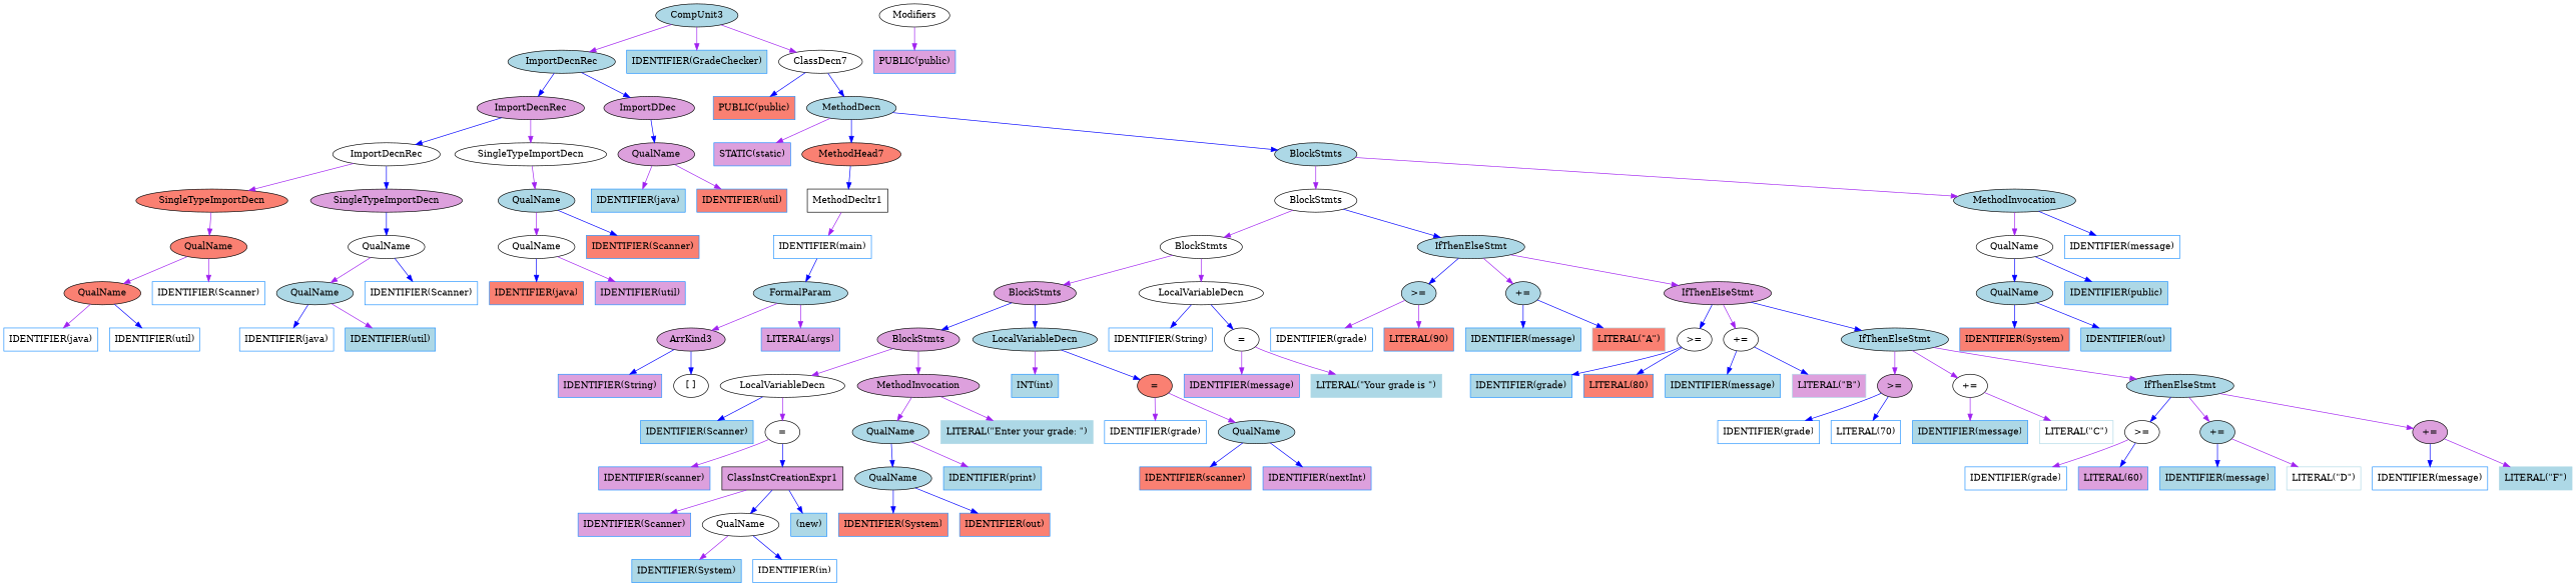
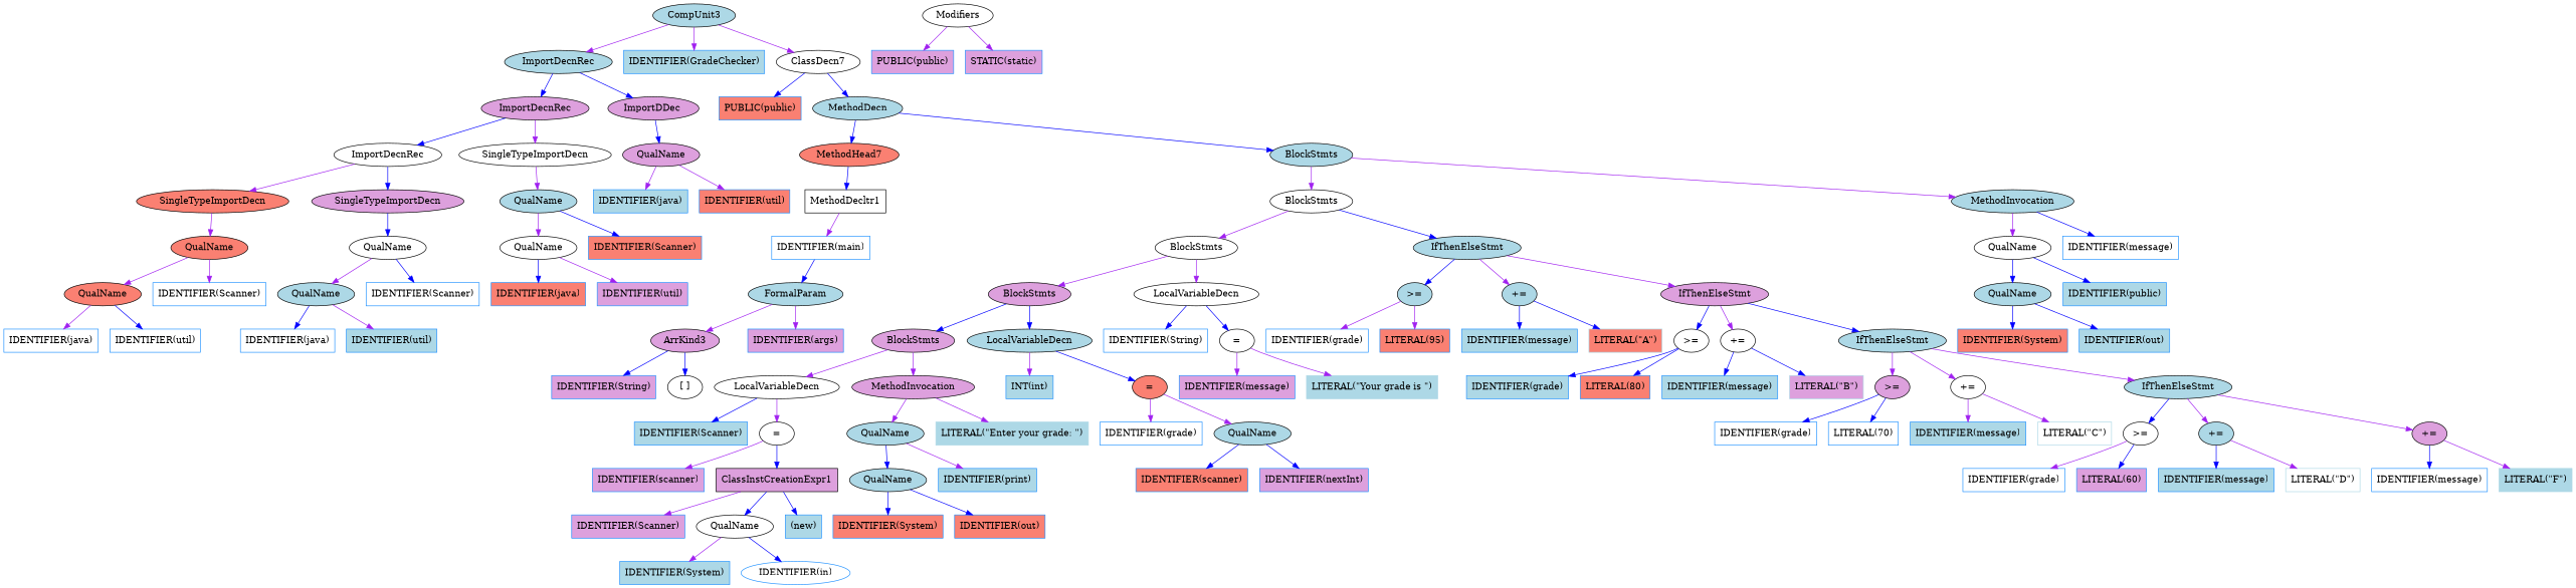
  digraph {
    ordering=out
    node [fillcolor=white shape=box style=filled]
    edge [color=purple]
    n1 [color=dodgerblue label="IDENTIFIER(java)"]
    n2 [color=dodgerblue label="IDENTIFIER(util)"]
    n3 [fillcolor=salmon label=QualName shape=""]
    n4 [color=dodgerblue label="IDENTIFIER(Scanner)"]
    n5 [fillcolor=salmon label=QualName shape=""]
    n6 [fillcolor=salmon label=SingleTypeImportDecn shape=""]
    n7 [color=dodgerblue label="IDENTIFIER(java)"]
    n8 [color=dodgerblue fillcolor=lightblue label="IDENTIFIER(util)"]
    n9 [fillcolor=lightblue label=QualName shape=""]
    n10 [color=dodgerblue label="IDENTIFIER(Scanner)"]
    n11 [label=QualName shape=""]
    n12 [fillcolor=plum label=SingleTypeImportDecn shape=""]
    n13 [label=ImportDecnRec shape=""]
    n14 [color=dodgerblue fillcolor=salmon label="IDENTIFIER(java)"]
    n15 [color=dodgerblue fillcolor=plum label="IDENTIFIER(util)"]
    n16 [label=QualName shape=""]
    n17 [color=dodgerblue fillcolor=salmon label="IDENTIFIER(Scanner)"]
    n18 [fillcolor=lightblue label=QualName shape=""]
    n19 [label=SingleTypeImportDecn shape=""]
    n20 [fillcolor=plum label=ImportDecnRec shape=""]
    n21 [color=dodgerblue fillcolor=lightblue label="IDENTIFIER(java)"]
    n22 [color=dodgerblue fillcolor=salmon label="IDENTIFIER(util)"]
    n23 [fillcolor=plum label=QualName shape=""]
    n24 [fillcolor=plum label="ImportDDec " shape=""]
    n25 [fillcolor=lightblue label=ImportDecnRec shape=""]
    n26 [color=dodgerblue fillcolor=salmon label="PUBLIC(public)"]
    n27 [color=dodgerblue fillcolor=lightblue label="IDENTIFIER(GradeChecker)"]
    n28 [color=dodgerblue fillcolor=plum label="PUBLIC(public)"]
    n29 [color=dodgerblue fillcolor=plum label="STATIC(static)"]
    n30 [label=Modifiers shape=""]
    n31 [color=dodgerblue label="IDENTIFIER(main)"]
    n32 [fillcolor=lightblue label=FormalParam shape=""]
    n33 [color=dodgerblue fillcolor=plum label="IDENTIFIER(String)"]
    n34 [label="[ ]" shape=""]
    n35 [fillcolor=plum label=ArrKind3 shape=""]
-   n36 [color=dodgerblue fillcolor=plum label="LITERAL(args)"]
+   n36 [color=dodgerblue fillcolor=plum label="IDENTIFIER(args)"]
    n37 [label=MethodDecltr1]
    n38 [fillcolor=salmon label=MethodHead7 shape=""]
    n39 [color=dodgerblue fillcolor=lightblue label="IDENTIFIER(Scanner)"]
    n40 [color=dodgerblue fillcolor=plum label="IDENTIFIER(scanner)"]
    n41 [color=dodgerblue fillcolor=plum label="IDENTIFIER(Scanner)"]
    n42 [color=dodgerblue fillcolor=lightblue label="IDENTIFIER(System)"]
-   n43 [color=dodgerblue label="IDENTIFIER(in)"]
+   n43 [color=dodgerblue label="IDENTIFIER(in)" shape=ellipse]
    n44 [label=QualName shape=""]
    n45 [color=dodgerblue fillcolor=lightblue label="(new)"]
    n46 [fillcolor=plum label=ClassInstCreationExpr1]
    n47 [label="=" shape=""]
    n48 [label=LocalVariableDecn shape=""]
    n49 [color=dodgerblue fillcolor=salmon label="IDENTIFIER(System)"]
    n50 [color=dodgerblue fillcolor=salmon label="IDENTIFIER(out)"]
    n51 [fillcolor=lightblue label=QualName shape=""]
    n52 [color=dodgerblue fillcolor=lightblue label="IDENTIFIER(print)"]
    n53 [fillcolor=lightblue label=QualName shape=""]
    n54 [color=lightblue fillcolor=lightblue label="LITERAL(\"Enter your grade: \")"]
    n55 [fillcolor=plum label=MethodInvocation shape=""]
    n56 [fillcolor=plum label=BlockStmts shape=""]
    n57 [color=dodgerblue fillcolor=lightblue label="INT(int)"]
    n58 [color=dodgerblue label="IDENTIFIER(grade)"]
    n59 [color=dodgerblue fillcolor=salmon label="IDENTIFIER(scanner)"]
    n60 [color=dodgerblue fillcolor=plum label="IDENTIFIER(nextInt)"]
    n61 [fillcolor=lightblue label=QualName shape=""]
    n62 [fillcolor=salmon label="=" shape=""]
    n63 [fillcolor=lightblue label=LocalVariableDecn shape=""]
    n64 [fillcolor=plum label=BlockStmts shape=""]
    n65 [color=dodgerblue label="IDENTIFIER(String)"]
    n66 [color=dodgerblue fillcolor=plum label="IDENTIFIER(message)"]
    n67 [color=lightblue fillcolor=lightblue label="LITERAL(\"Your grade is \")"]
    n68 [label="=" shape=""]
    n69 [label=LocalVariableDecn shape=""]
    n70 [label=BlockStmts shape=""]
    n71 [color=dodgerblue label="IDENTIFIER(grade)"]
-   n72 [color=dodgerblue fillcolor=salmon label="LITERAL(90)"]
+   n72 [color=dodgerblue fillcolor=salmon label="LITERAL(95)"]
    n73 [fillcolor=lightblue label=">=" shape=""]
    n74 [color=dodgerblue fillcolor=lightblue label="IDENTIFIER(message)"]
    n75 [color=lightblue fillcolor=salmon label="LITERAL(\"A\")"]
    n76 [fillcolor=lightblue label="+=" shape=""]
    n77 [color=dodgerblue fillcolor=lightblue label="IDENTIFIER(grade)"]
    n78 [color=dodgerblue fillcolor=salmon label="LITERAL(80)"]
    n79 [label=">=" shape=""]
    n80 [color=dodgerblue fillcolor=lightblue label="IDENTIFIER(message)"]
    n81 [color=lightblue fillcolor=plum label="LITERAL(\"B\")"]
    n82 [label="+=" shape=""]
    n83 [color=dodgerblue label="IDENTIFIER(grade)"]
    n84 [color=dodgerblue label="LITERAL(70)"]
    n85 [fillcolor=plum label=">=" shape=""]
    n86 [color=dodgerblue fillcolor=lightblue label="IDENTIFIER(message)"]
    n87 [color=lightblue label="LITERAL(\"C\")"]
    n88 [label="+=" shape=""]
    n89 [color=dodgerblue label="IDENTIFIER(grade)"]
    n90 [color=dodgerblue fillcolor=plum label="LITERAL(60)"]
    n91 [label=">=" shape=""]
    n92 [color=dodgerblue fillcolor=lightblue label="IDENTIFIER(message)"]
    n93 [color=lightblue label="LITERAL(\"D\")"]
    n94 [fillcolor=lightblue label="+=" shape=""]
    n95 [color=dodgerblue label="IDENTIFIER(message)"]
    n96 [color=lightblue fillcolor=lightblue label="LITERAL(\"F\")"]
    n97 [fillcolor=plum label="+=" shape=""]
    n98 [fillcolor=lightblue label=IfThenElseStmt shape=""]
    n99 [fillcolor=lightblue label=IfThenElseStmt shape=""]
    n100 [fillcolor=plum label=IfThenElseStmt shape=""]
    n101 [fillcolor=lightblue label=IfThenElseStmt shape=""]
    n102 [label=BlockStmts shape=""]
    n103 [color=dodgerblue fillcolor=salmon label="IDENTIFIER(System)"]
    n104 [color=dodgerblue fillcolor=lightblue label="IDENTIFIER(out)"]
    n105 [fillcolor=lightblue label=QualName shape=""]
    n106 [color=dodgerblue fillcolor=lightblue label="IDENTIFIER(public)"]
    n107 [label=QualName shape=""]
    n108 [color=dodgerblue label="IDENTIFIER(message)"]
    n109 [fillcolor=lightblue label=MethodInvocation shape=""]
    n110 [fillcolor=lightblue label=BlockStmts shape=""]
    n111 [fillcolor=lightblue label=MethodDecn shape=""]
    n112 [label=ClassDecn7 shape=""]
    n113 [fillcolor=lightblue label=CompUnit3 shape=""]
    n3 -> n1
    n3 -> n2 [color=blue]
    n5 -> n3
    n5 -> n4
    n6 -> n5
    n9 -> n7 [color=blue]
    n9 -> n8
    n11 -> n9
    n11 -> n10 [color=blue]
    n12 -> n11 [color=blue]
    n13 -> n6
    n13 -> n12 [color=blue]
    n16 -> n14 [color=blue]
    n16 -> n15
    n18 -> n16
    n18 -> n17 [color=blue]
    n19 -> n18
    n20 -> n13 [color=blue]
    n20 -> n19
    n23 -> n21
    n23 -> n22
    n24 -> n23 [color=blue]
    n25 -> n20 [color=blue]
    n25 -> n24 [color=blue]
    n30 -> n28
-   n111 -> n29
+   n30 -> n29
    n31 -> n32 [color=blue]
    n32 -> n35
    n32 -> n36
    n35 -> n33 [color=blue]
    n35 -> n34 [color=blue]
    n37 -> n31
    n38 -> n37 [color=blue]
    n44 -> n42
    n44 -> n43 [color=blue]
    n46 -> n41
    n46 -> n44 [color=blue]
    n46 -> n45 [color=blue]
    n47 -> n40
    n47 -> n46 [color=blue]
    n48 -> n39 [color=blue]
    n48 -> n47
    n51 -> n49 [color=blue]
    n51 -> n50 [color=blue]
    n53 -> n51 [color=blue]
    n53 -> n52
    n55 -> n53
    n55 -> n54
    n56 -> n48
    n56 -> n55
    n61 -> n59 [color=blue]
    n61 -> n60 [color=blue]
    n62 -> n58
    n62 -> n61
    n63 -> n57
    n63 -> n62 [color=blue]
    n64 -> n56 [color=blue]
    n64 -> n63 [color=blue]
    n68 -> n66
    n68 -> n67
    n69 -> n65 [color=blue]
    n69 -> n68 [color=blue]
    n70 -> n64
    n70 -> n69
    n73 -> n71
    n73 -> n72
    n76 -> n74 [color=blue]
    n76 -> n75 [color=blue]
    n79 -> n77 [color=blue]
    n79 -> n78 [color=blue]
    n82 -> n80 [color=blue]
    n82 -> n81 [color=blue]
    n85 -> n83 [color=blue]
    n85 -> n84 [color=blue]
    n88 -> n86
    n88 -> n87
    n91 -> n89
    n91 -> n90 [color=blue]
    n94 -> n92 [color=blue]
    n94 -> n93
    n97 -> n95 [color=blue]
    n97 -> n96
    n98 -> n91 [color=blue]
    n98 -> n94
    n98 -> n97
    n99 -> n85
    n99 -> n88
    n99 -> n98
    n100 -> n79 [color=blue]
    n100 -> n82
    n100 -> n99 [color=blue]
    n101 -> n73 [color=blue]
    n101 -> n76
    n101 -> n100
    n102 -> n70
    n102 -> n101 [color=blue]
    n105 -> n103 [color=blue]
    n105 -> n104 [color=blue]
    n107 -> n105 [color=blue]
    n107 -> n106 [color=blue]
    n109 -> n107
    n109 -> n108 [color=blue]
    n110 -> n102
    n110 -> n109
    n111 -> n38 [color=blue]
    n111 -> n110 [color=blue]
    n112 -> n26 [color=blue]
    n112 -> n111 [color=blue]
    n113 -> n25
    n113 -> n27
    n113 -> n112
  }
